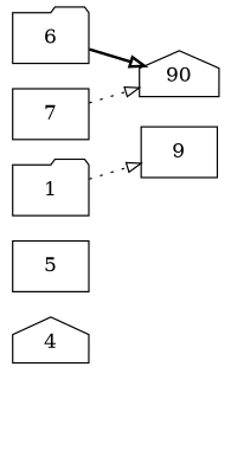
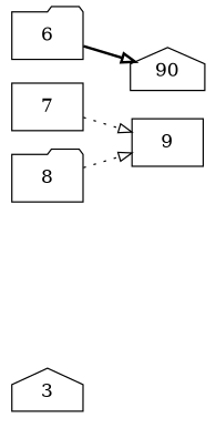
  digraph {
    rankdir=LR
    node [alpha=0.07 shape=house]
    edge [arrowhead=onormal style=dotted]
-   4 [alpha=0.13 expect_size=48286720]
-   5 [alpha=0.09 expect_size=31907840 shape=box]
+   3 [alpha=0.15 expect_size=15290368]
    6 [alpha=0.10 expect_size=34985984 shape=folder]
    n5 [alpha=0.01 expect_size=28241920 label=90]
    7 [expect_size=32319488 shape=box]
-   8 [alpha=0.05 expect_size=37877760 shape=folder label=1]
+   8 [alpha=0.05 expect_size=37877760 shape=folder]
    9 [expect_size=48158720 shape=box]
    6 -> n5 [style=bold]
-   7 -> n5
+   7 -> 9
    8 -> 9
  }
